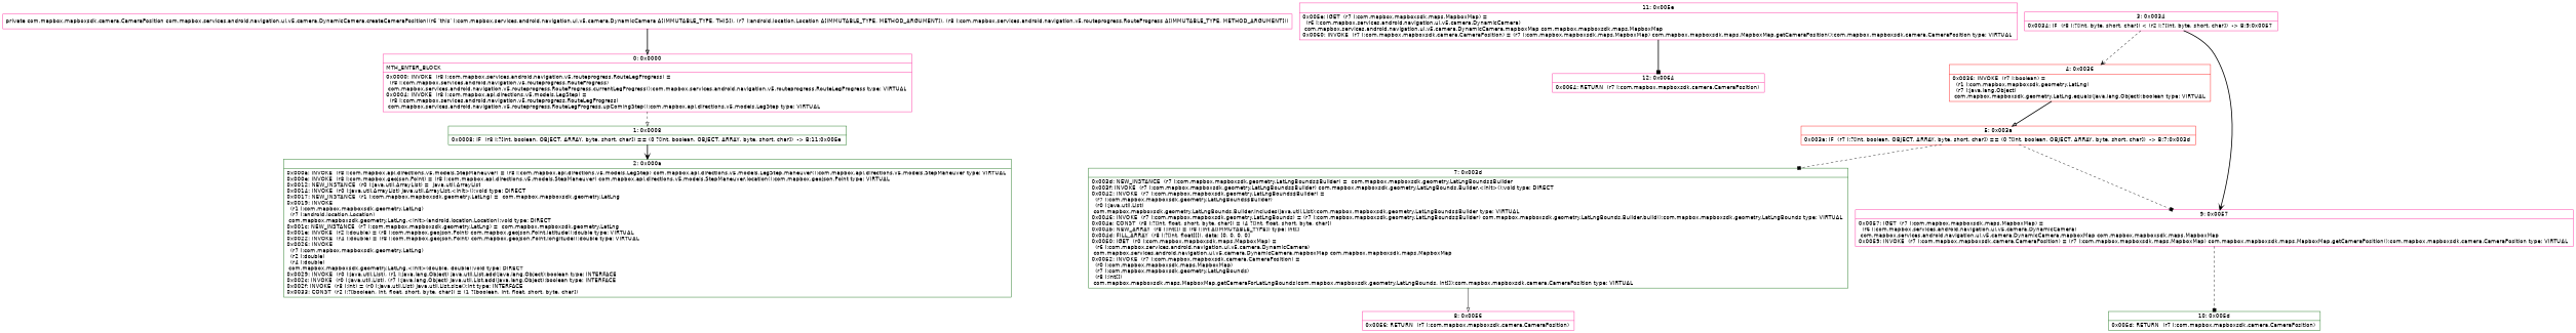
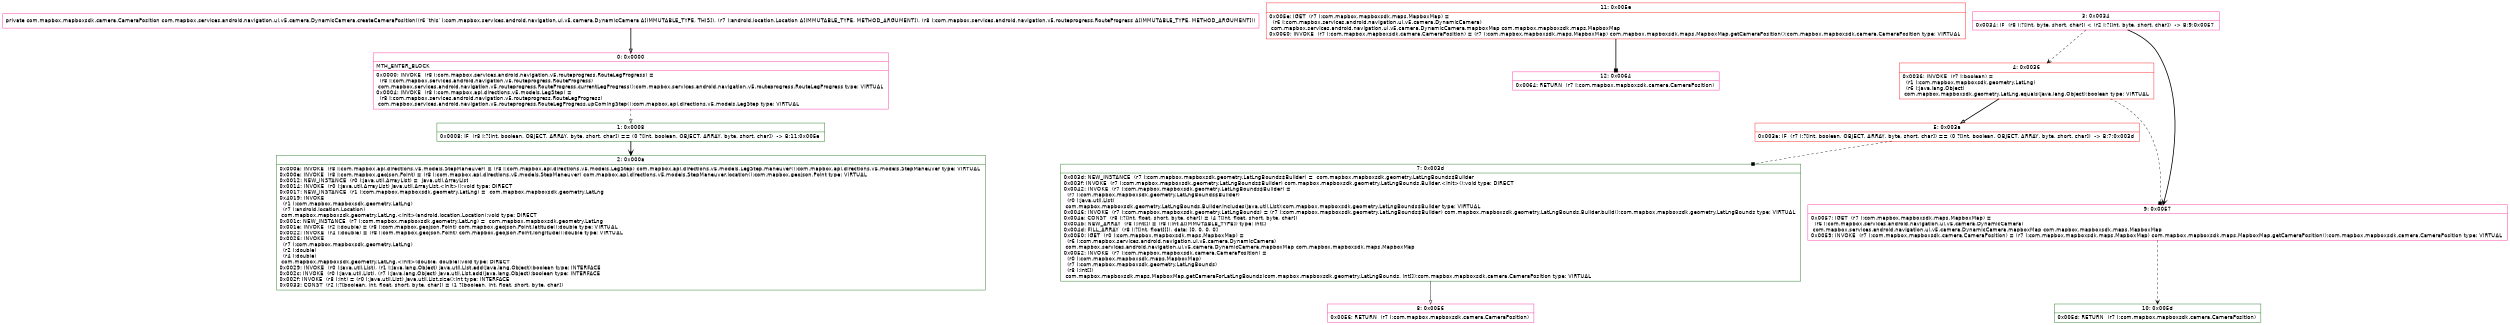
  digraph {
    fontname="DejaVu Sans"
    node [color=deeppink fontname="DejaVu Sans" shape=record]
    edge [arrowhead=onormal fontname="DejaVu Sans" style=dashed]
    n1 [label="{0\:\ 0x0000|MTH_ENTER_BLOCK\l|0x0000: INVOKE  (r8 I:com.mapbox.services.android.navigation.v5.routeprogress.RouteLegProgress) = \l  (r8 I:com.mapbox.services.android.navigation.v5.routeprogress.RouteProgress)\l com.mapbox.services.android.navigation.v5.routeprogress.RouteProgress.currentLegProgress():com.mapbox.services.android.navigation.v5.routeprogress.RouteLegProgress type: VIRTUAL \l0x0004: INVOKE  (r8 I:com.mapbox.api.directions.v5.models.LegStep) = \l  (r8 I:com.mapbox.services.android.navigation.v5.routeprogress.RouteLegProgress)\l com.mapbox.services.android.navigation.v5.routeprogress.RouteLegProgress.upComingStep():com.mapbox.api.directions.v5.models.LegStep type: VIRTUAL \l}"]
    n2 [color=darkgreen label="{1\:\ 0x0008|0x0008: IF  (r8 I:?[int, boolean, OBJECT, ARRAY, byte, short, char]) == (0 ?[int, boolean, OBJECT, ARRAY, byte, short, char])  \-\> B:11:0x005e \l}"]
-   n3 [color=darkgreen label="{2\:\ 0x000a|0x000a: INVOKE  (r8 I:com.mapbox.api.directions.v5.models.StepManeuver) = (r8 I:com.mapbox.api.directions.v5.models.LegStep) com.mapbox.api.directions.v5.models.LegStep.maneuver():com.mapbox.api.directions.v5.models.StepManeuver type: VIRTUAL \l0x000e: INVOKE  (r8 I:com.mapbox.geojson.Point) = (r8 I:com.mapbox.api.directions.v5.models.StepManeuver) com.mapbox.api.directions.v5.models.StepManeuver.location():com.mapbox.geojson.Point type: VIRTUAL \l0x0012: NEW_INSTANCE  (r0 I:java.util.ArrayList) =  java.util.ArrayList \l0x0014: INVOKE  (r0 I:java.util.ArrayList) java.util.ArrayList.\<init\>():void type: DIRECT \l0x0017: NEW_INSTANCE  (r1 I:com.mapbox.mapboxsdk.geometry.LatLng) =  com.mapbox.mapboxsdk.geometry.LatLng \l0x0019: INVOKE  \l  (r1 I:com.mapbox.mapboxsdk.geometry.LatLng)\l  (r7 I:android.location.Location)\l com.mapbox.mapboxsdk.geometry.LatLng.\<init\>(android.location.Location):void type: DIRECT \l0x001c: NEW_INSTANCE  (r7 I:com.mapbox.mapboxsdk.geometry.LatLng) =  com.mapbox.mapboxsdk.geometry.LatLng \l0x001e: INVOKE  (r2 I:double) = (r8 I:com.mapbox.geojson.Point) com.mapbox.geojson.Point.latitude():double type: VIRTUAL \l0x0022: INVOKE  (r4 I:double) = (r8 I:com.mapbox.geojson.Point) com.mapbox.geojson.Point.longitude():double type: VIRTUAL \l0x0026: INVOKE  \l  (r7 I:com.mapbox.mapboxsdk.geometry.LatLng)\l  (r2 I:double)\l  (r4 I:double)\l com.mapbox.mapboxsdk.geometry.LatLng.\<init\>(double, double):void type: DIRECT \l0x0029: INVOKE  (r0 I:java.util.List), (r1 I:java.lang.Object) java.util.List.add(java.lang.Object):boolean type: INTERFACE \l0x002c: INVOKE  (r0 I:java.util.List), (r7 I:java.lang.Object) java.util.List.add(java.lang.Object):boolean type: INTERFACE \l0x002f: INVOKE  (r8 I:int) = (r0 I:java.util.List) java.util.List.size():int type: INTERFACE \l0x0033: CONST  (r2 I:?[boolean, int, float, short, byte, char]) = (1 ?[boolean, int, float, short, byte, char]) \l}"]
-   n4 [label="{11\:\ 0x005e|0x005e: IGET  (r7 I:com.mapbox.mapboxsdk.maps.MapboxMap) = \l  (r6 I:com.mapbox.services.android.navigation.ui.v5.camera.DynamicCamera)\l com.mapbox.services.android.navigation.ui.v5.camera.DynamicCamera.mapboxMap com.mapbox.mapboxsdk.maps.MapboxMap \l0x0060: INVOKE  (r7 I:com.mapbox.mapboxsdk.camera.CameraPosition) = (r7 I:com.mapbox.mapboxsdk.maps.MapboxMap) com.mapbox.mapboxsdk.maps.MapboxMap.getCameraPosition():com.mapbox.mapboxsdk.camera.CameraPosition type: VIRTUAL \l}"]
+   n3 [color=darkgreen label="{2\:\ 0x000a|0x000a: INVOKE  (r8 I:com.mapbox.api.directions.v5.models.StepManeuver) = (r8 I:com.mapbox.api.directions.v5.models.LegStep) com.mapbox.api.directions.v5.models.LegStep.maneuver():com.mapbox.api.directions.v5.models.StepManeuver type: VIRTUAL \l0x000e: INVOKE  (r8 I:com.mapbox.geojson.Point) = (r8 I:com.mapbox.api.directions.v5.models.StepManeuver) com.mapbox.api.directions.v5.models.StepManeuver.location():com.mapbox.geojson.Point type: VIRTUAL \l0x0012: NEW_INSTANCE  (r0 I:java.util.ArrayList) =  java.util.ArrayList \l0x0014: INVOKE  (r0 I:java.util.ArrayList) java.util.ArrayList.\<init\>():void type: DIRECT \l0x0017: NEW_INSTANCE  (r1 I:com.mapbox.mapboxsdk.geometry.LatLng) =  com.mapbox.mapboxsdk.geometry.LatLng \l0x4019: INVOKE  \l  (r1 I:com.mapbox.mapboxsdk.geometry.LatLng)\l  (r7 I:android.location.Location)\l com.mapbox.mapboxsdk.geometry.LatLng.\<init\>(android.location.Location):void type: DIRECT \l0x001c: NEW_INSTANCE  (r7 I:com.mapbox.mapboxsdk.geometry.LatLng) =  com.mapbox.mapboxsdk.geometry.LatLng \l0x001e: INVOKE  (r2 I:double) = (r8 I:com.mapbox.geojson.Point) com.mapbox.geojson.Point.latitude():double type: VIRTUAL \l0x0022: INVOKE  (r4 I:double) = (r8 I:com.mapbox.geojson.Point) com.mapbox.geojson.Point.longitude():double type: VIRTUAL \l0x0026: INVOKE  \l  (r7 I:com.mapbox.mapboxsdk.geometry.LatLng)\l  (r2 I:double)\l  (r4 I:double)\l com.mapbox.mapboxsdk.geometry.LatLng.\<init\>(double, double):void type: DIRECT \l0x0029: INVOKE  (r0 I:java.util.List), (r1 I:java.lang.Object) java.util.List.add(java.lang.Object):boolean type: INTERFACE \l0x002c: INVOKE  (r0 I:java.util.List), (r7 I:java.lang.Object) java.util.List.add(java.lang.Object):boolean type: INTERFACE \l0x002f: INVOKE  (r8 I:int) = (r0 I:java.util.List) java.util.List.size():int type: INTERFACE \l0x0033: CONST  (r2 I:?[boolean, int, float, short, byte, char]) = (1 ?[boolean, int, float, short, byte, char]) \l}"]
+   n4 [color=red label="{11\:\ 0x005e|0x005e: IGET  (r7 I:com.mapbox.mapboxsdk.maps.MapboxMap) = \l  (r6 I:com.mapbox.services.android.navigation.ui.v5.camera.DynamicCamera)\l com.mapbox.services.android.navigation.ui.v5.camera.DynamicCamera.mapboxMap com.mapbox.mapboxsdk.maps.MapboxMap \l0x0060: INVOKE  (r7 I:com.mapbox.mapboxsdk.camera.CameraPosition) = (r7 I:com.mapbox.mapboxsdk.maps.MapboxMap) com.mapbox.mapboxsdk.maps.MapboxMap.getCameraPosition():com.mapbox.mapboxsdk.camera.CameraPosition type: VIRTUAL \l}"]
    n5 [label="{12\:\ 0x0064|0x0064: RETURN  (r7 I:com.mapbox.mapboxsdk.camera.CameraPosition) \l}"]
    n6 [label="{3\:\ 0x0034|0x0034: IF  (r8 I:?[int, byte, short, char]) \< (r2 I:?[int, byte, short, char])  \-\> B:9:0x0057 \l}"]
-   n7 [color=red label="{4\:\ 0x0036|0x0036: INVOKE  (r7 I:boolean) = \l  (r1 I:com.mapbox.mapboxsdk.geometry.LatLng)\l  (r7 I:java.lang.Object)\l com.mapbox.mapboxsdk.geometry.LatLng.equals(java.lang.Object):boolean type: VIRTUAL \l}"]
+   n7 [color=red label="{4\:\ 0x0036|0x0036: INVOKE  (r7 I:boolean) = \l  (r1 I:com.mapbox.mapboxsdk.geometry.LatLng)\l  (r6 I:java.lang.Object)\l com.mapbox.mapboxsdk.geometry.LatLng.equals(java.lang.Object):boolean type: VIRTUAL \l}"]
    n8 [label="{9\:\ 0x0057|0x0057: IGET  (r7 I:com.mapbox.mapboxsdk.maps.MapboxMap) = \l  (r6 I:com.mapbox.services.android.navigation.ui.v5.camera.DynamicCamera)\l com.mapbox.services.android.navigation.ui.v5.camera.DynamicCamera.mapboxMap com.mapbox.mapboxsdk.maps.MapboxMap \l0x0059: INVOKE  (r7 I:com.mapbox.mapboxsdk.camera.CameraPosition) = (r7 I:com.mapbox.mapboxsdk.maps.MapboxMap) com.mapbox.mapboxsdk.maps.MapboxMap.getCameraPosition():com.mapbox.mapboxsdk.camera.CameraPosition type: VIRTUAL \l}"]
    n9 [color=red label="{5\:\ 0x003a|0x003a: IF  (r7 I:?[int, boolean, OBJECT, ARRAY, byte, short, char]) == (0 ?[int, boolean, OBJECT, ARRAY, byte, short, char])  \-\> B:7:0x003d \l}"]
    n10 [color=darkgreen label="{10\:\ 0x005d|0x005d: RETURN  (r7 I:com.mapbox.mapboxsdk.camera.CameraPosition) \l}"]
    n11 [color=darkgreen label="{7\:\ 0x003d|0x003d: NEW_INSTANCE  (r7 I:com.mapbox.mapboxsdk.geometry.LatLngBounds$Builder) =  com.mapbox.mapboxsdk.geometry.LatLngBounds$Builder \l0x003f: INVOKE  (r7 I:com.mapbox.mapboxsdk.geometry.LatLngBounds$Builder) com.mapbox.mapboxsdk.geometry.LatLngBounds.Builder.\<init\>():void type: DIRECT \l0x0042: INVOKE  (r7 I:com.mapbox.mapboxsdk.geometry.LatLngBounds$Builder) = \l  (r7 I:com.mapbox.mapboxsdk.geometry.LatLngBounds$Builder)\l  (r0 I:java.util.List)\l com.mapbox.mapboxsdk.geometry.LatLngBounds.Builder.includes(java.util.List):com.mapbox.mapboxsdk.geometry.LatLngBounds$Builder type: VIRTUAL \l0x0046: INVOKE  (r7 I:com.mapbox.mapboxsdk.geometry.LatLngBounds) = (r7 I:com.mapbox.mapboxsdk.geometry.LatLngBounds$Builder) com.mapbox.mapboxsdk.geometry.LatLngBounds.Builder.build():com.mapbox.mapboxsdk.geometry.LatLngBounds type: VIRTUAL \l0x004a: CONST  (r8 I:?[int, float, short, byte, char]) = (4 ?[int, float, short, byte, char]) \l0x004b: NEW_ARRAY  (r8 I:int[]) = (r8 I:int A[IMMUTABLE_TYPE]) type: int[] \l0x004d: FILL_ARRAY  (r8 I:?[int, float][]), data: [0, 0, 0, 0] \l0x0050: IGET  (r0 I:com.mapbox.mapboxsdk.maps.MapboxMap) = \l  (r6 I:com.mapbox.services.android.navigation.ui.v5.camera.DynamicCamera)\l com.mapbox.services.android.navigation.ui.v5.camera.DynamicCamera.mapboxMap com.mapbox.mapboxsdk.maps.MapboxMap \l0x0052: INVOKE  (r7 I:com.mapbox.mapboxsdk.camera.CameraPosition) = \l  (r0 I:com.mapbox.mapboxsdk.maps.MapboxMap)\l  (r7 I:com.mapbox.mapboxsdk.geometry.LatLngBounds)\l  (r8 I:int[])\l com.mapbox.mapboxsdk.maps.MapboxMap.getCameraForLatLngBounds(com.mapbox.mapboxsdk.geometry.LatLngBounds, int[]):com.mapbox.mapboxsdk.camera.CameraPosition type: VIRTUAL \l}"]
    n12 [label="{8\:\ 0x0056|0x0056: RETURN  (r7 I:com.mapbox.mapboxsdk.camera.CameraPosition) \l}"]
    n13 [label="{private com.mapbox.mapboxsdk.camera.CameraPosition com.mapbox.services.android.navigation.ui.v5.camera.DynamicCamera.createCameraPosition((r6 'this' I:com.mapbox.services.android.navigation.ui.v5.camera.DynamicCamera A[IMMUTABLE_TYPE, THIS]), (r7 I:android.location.Location A[IMMUTABLE_TYPE, METHOD_ARGUMENT]), (r8 I:com.mapbox.services.android.navigation.v5.routeprogress.RouteProgress A[IMMUTABLE_TYPE, METHOD_ARGUMENT])) }"]
    n1 -> n2
    n2 -> n3 [arrowhead=vee style=bold]
    n4 -> n5 [arrowhead=box style=bold]
    n6 -> n7 [arrowhead=vee]
    n6 -> n8 [arrowhead=vee style=bold]
    n7 -> n9 [style=bold]
-   n8 -> n10 [arrowhead=box]
-   n9 -> n8 [arrowhead=box]
+   n8 -> n10 [arrowhead=vee]
+   n7 -> n8 [arrowhead=box]
    n9 -> n11 [arrowhead=box]
    n11 -> n12 [style=solid]
    n13 -> n1 [style=bold]
  }
